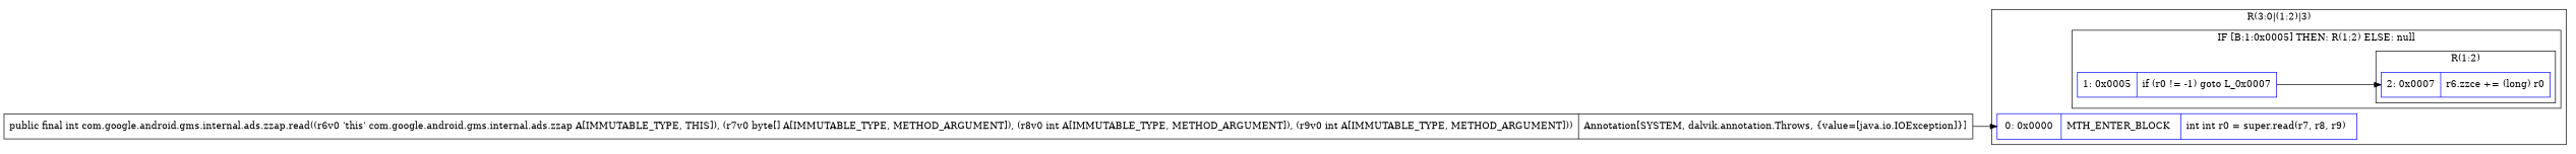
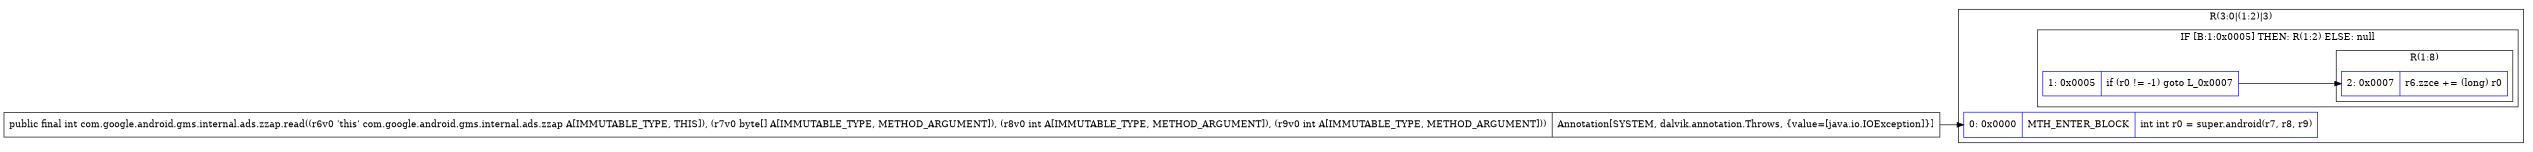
  digraph {
    rankdir=LR
    node [color=blue shape=record]
    n1 [label="{2\:\ 0x0007|r6.zzce += (long) r0\l}"]
    n2 [label="{1\:\ 0x0005|if (r0 != \-1) goto L_0x0007\l}"]
-   n3 [label="{0\:\ 0x0000|MTH_ENTER_BLOCK\l|int int r0 = super.read(r7, r8, r9)\l}"]
+   n3 [label="{0\:\ 0x0000|MTH_ENTER_BLOCK\l|int int r0 = super.android(r7, r8, r9)\l}"]
    n4 [label="{public final int com.google.android.gms.internal.ads.zzap.read((r6v0 'this' com.google.android.gms.internal.ads.zzap A[IMMUTABLE_TYPE, THIS]), (r7v0 byte[] A[IMMUTABLE_TYPE, METHOD_ARGUMENT]), (r8v0 int A[IMMUTABLE_TYPE, METHOD_ARGUMENT]), (r9v0 int A[IMMUTABLE_TYPE, METHOD_ARGUMENT]))  | Annotation[SYSTEM, dalvik.annotation.Throws, \{value=[java.io.IOException]\}]\l}" color=""]
    subgraph cluster_1 {
      label="R(3:0|(1:2)|3)"
      n3
      subgraph cluster_2 {
        label="IF [B:1:0x0005] THEN: R(1:2) ELSE: null"
        n2
        subgraph cluster_3 {
-         label="R(1:2)"
+         label="R(1:8)"
          n1
        }
      }
    }
    n2 -> n1
    n4 -> n3
  }
